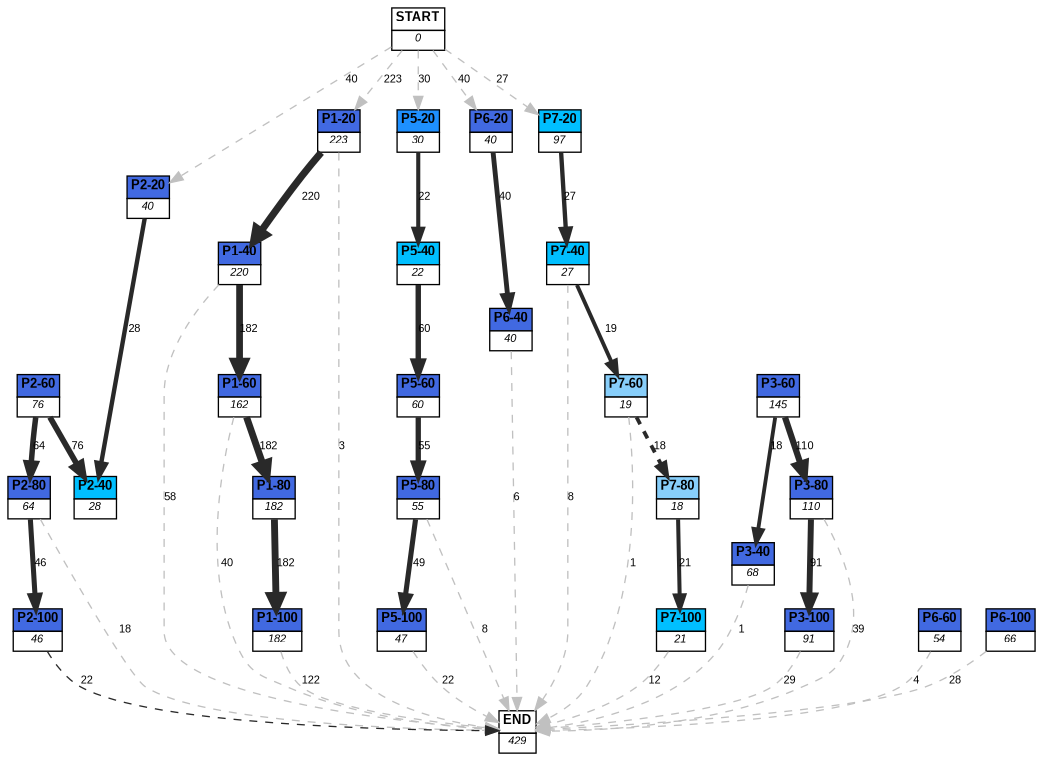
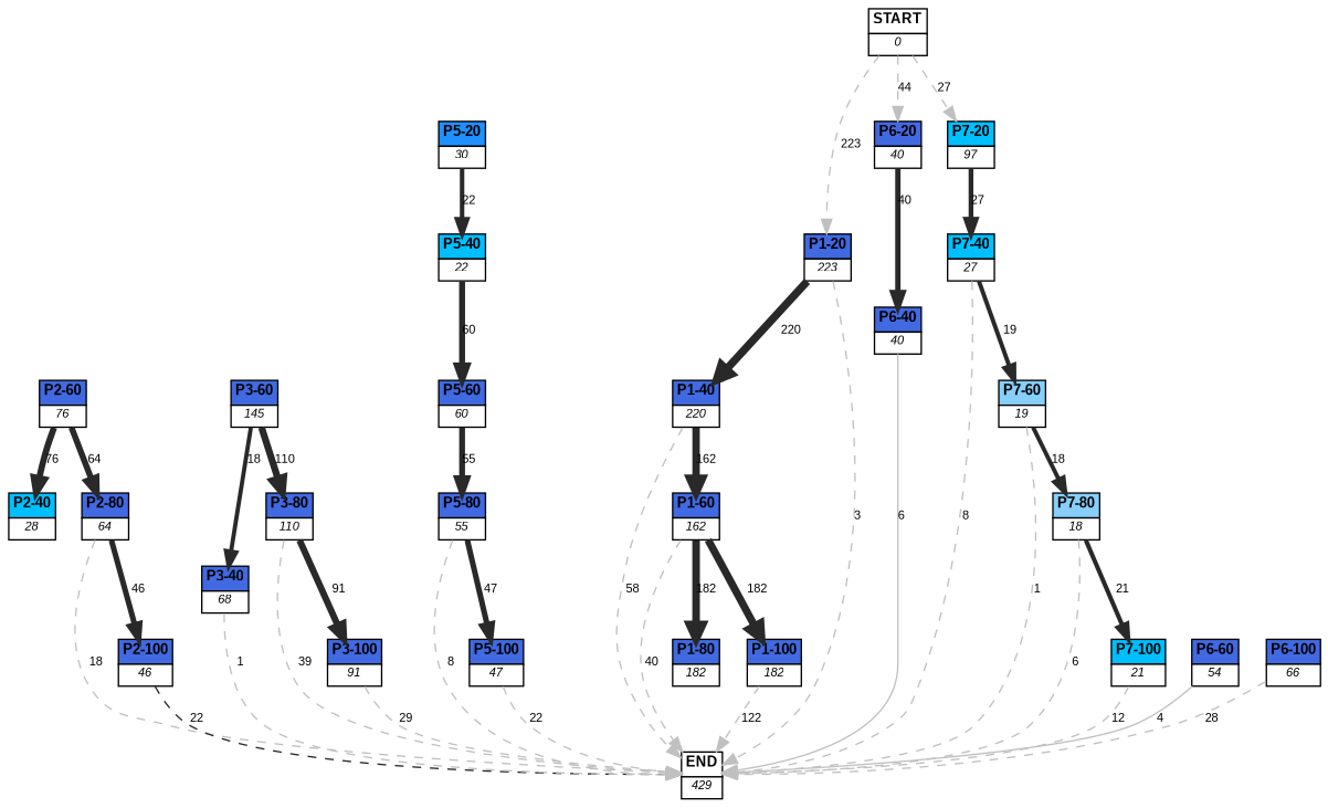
  digraph {
    node [shape=plain]
    edge [color=grey fontname=Arial fontsize=8 labelfloat=false style=dashed]
    n1 [label=<<table border="0" cellborder="1" cellspacing="0"><tr><td bgcolor="royalblue"><FONT face="Arial" POINT-SIZE="10"><b>P1-20</b></FONT></td></tr><tr><td bgcolor="white"><FONT face="Arial" POINT-SIZE="8"><i>223</i></FONT></td></tr></table>>]
    n2 [label=<<table border="0" cellborder="1" cellspacing="0"><tr><td bgcolor="royalblue"><FONT face="Arial" POINT-SIZE="10"><b>P1-40</b></FONT></td></tr><tr><td bgcolor="white"><FONT face="Arial" POINT-SIZE="8"><i>220</i></FONT></td></tr></table>>]
    n3 [label=<<table border="0" cellborder="1" cellspacing="0"><tr><td bgcolor="white"><FONT face="Arial" POINT-SIZE="10"><b>END</b></FONT></td></tr><tr><td bgcolor="white"><FONT face="Arial" POINT-SIZE="8"><i>429</i></FONT></td></tr></table>>]
    n4 [label=<<table border="0" cellborder="1" cellspacing="0"><tr><td bgcolor="royalblue"><FONT face="Arial" POINT-SIZE="10"><b>P1-60</b></FONT></td></tr><tr><td bgcolor="white"><FONT face="Arial" POINT-SIZE="8"><i>162</i></FONT></td></tr></table>>]
    n5 [label=<<table border="0" cellborder="1" cellspacing="0"><tr><td bgcolor="royalblue"><FONT face="Arial" POINT-SIZE="10"><b>P1-80</b></FONT></td></tr><tr><td bgcolor="white"><FONT face="Arial" POINT-SIZE="8"><i>182</i></FONT></td></tr></table>>]
    n6 [label=<<table border="0" cellborder="1" cellspacing="0"><tr><td bgcolor="royalblue"><FONT face="Arial" POINT-SIZE="10"><b>P1-100</b></FONT></td></tr><tr><td bgcolor="white"><FONT face="Arial" POINT-SIZE="8"><i>182</i></FONT></td></tr></table>>]
-   n7 [label=<<table border="0" cellborder="1" cellspacing="0"><tr><td bgcolor="royalblue"><FONT face="Arial" POINT-SIZE="10"><b>P2-20</b></FONT></td></tr><tr><td bgcolor="white"><FONT face="Arial" POINT-SIZE="8"><i>40</i></FONT></td></tr></table>>]
    n8 [label=<<table border="0" cellborder="1" cellspacing="0"><tr><td bgcolor="deepskyblue"><FONT face="Arial" POINT-SIZE="10"><b>P2-40</b></FONT></td></tr><tr><td bgcolor="white"><FONT face="Arial" POINT-SIZE="8"><i>28</i></FONT></td></tr></table>>]
    n9 [label=<<table border="0" cellborder="1" cellspacing="0"><tr><td bgcolor="royalblue"><FONT face="Arial" POINT-SIZE="10"><b>P2-60</b></FONT></td></tr><tr><td bgcolor="white"><FONT face="Arial" POINT-SIZE="8"><i>76</i></FONT></td></tr></table>>]
    n10 [label=<<table border="0" cellborder="1" cellspacing="0"><tr><td bgcolor="royalblue"><FONT face="Arial" POINT-SIZE="10"><b>P2-80</b></FONT></td></tr><tr><td bgcolor="white"><FONT face="Arial" POINT-SIZE="8"><i>64</i></FONT></td></tr></table>>]
    n11 [label=<<table border="0" cellborder="1" cellspacing="0"><tr><td bgcolor="royalblue"><FONT face="Arial" POINT-SIZE="10"><b>P2-100</b></FONT></td></tr><tr><td bgcolor="white"><FONT face="Arial" POINT-SIZE="8"><i>46</i></FONT></td></tr></table>>]
    n12 [label=<<table border="0" cellborder="1" cellspacing="0"><tr><td bgcolor="royalblue"><FONT face="Arial" POINT-SIZE="10"><b>P3-60</b></FONT></td></tr><tr><td bgcolor="white"><FONT face="Arial" POINT-SIZE="8"><i>145</i></FONT></td></tr></table>>]
    n13 [label=<<table border="0" cellborder="1" cellspacing="0"><tr><td bgcolor="royalblue"><FONT face="Arial" POINT-SIZE="10"><b>P3-40</b></FONT></td></tr><tr><td bgcolor="white"><FONT face="Arial" POINT-SIZE="8"><i>68</i></FONT></td></tr></table>>]
    n14 [label=<<table border="0" cellborder="1" cellspacing="0"><tr><td bgcolor="royalblue"><FONT face="Arial" POINT-SIZE="10"><b>P3-80</b></FONT></td></tr><tr><td bgcolor="white"><FONT face="Arial" POINT-SIZE="8"><i>110</i></FONT></td></tr></table>>]
    n15 [label=<<table border="0" cellborder="1" cellspacing="0"><tr><td bgcolor="royalblue"><FONT face="Arial" POINT-SIZE="10"><b>P3-100</b></FONT></td></tr><tr><td bgcolor="white"><FONT face="Arial" POINT-SIZE="8"><i>91</i></FONT></td></tr></table>>]
    n16 [label=<<table border="0" cellborder="1" cellspacing="0"><tr><td bgcolor="dodgerblue"><FONT face="Arial" POINT-SIZE="10"><b>P5-20</b></FONT></td></tr><tr><td bgcolor="white"><FONT face="Arial" POINT-SIZE="8"><i>30</i></FONT></td></tr></table>>]
    n17 [label=<<table border="0" cellborder="1" cellspacing="0"><tr><td bgcolor="deepskyblue"><FONT face="Arial" POINT-SIZE="10"><b>P5-40</b></FONT></td></tr><tr><td bgcolor="white"><FONT face="Arial" POINT-SIZE="8"><i>22</i></FONT></td></tr></table>>]
    n18 [label=<<table border="0" cellborder="1" cellspacing="0"><tr><td bgcolor="royalblue"><FONT face="Arial" POINT-SIZE="10"><b>P5-60</b></FONT></td></tr><tr><td bgcolor="white"><FONT face="Arial" POINT-SIZE="8"><i>60</i></FONT></td></tr></table>>]
    n19 [label=<<table border="0" cellborder="1" cellspacing="0"><tr><td bgcolor="royalblue"><FONT face="Arial" POINT-SIZE="10"><b>P5-80</b></FONT></td></tr><tr><td bgcolor="white"><FONT face="Arial" POINT-SIZE="8"><i>55</i></FONT></td></tr></table>>]
    n20 [label=<<table border="0" cellborder="1" cellspacing="0"><tr><td bgcolor="royalblue"><FONT face="Arial" POINT-SIZE="10"><b>P5-100</b></FONT></td></tr><tr><td bgcolor="white"><FONT face="Arial" POINT-SIZE="8"><i>47</i></FONT></td></tr></table>>]
    n21 [label=<<table border="0" cellborder="1" cellspacing="0"><tr><td bgcolor="royalblue"><FONT face="Arial" POINT-SIZE="10"><b>P6-20</b></FONT></td></tr><tr><td bgcolor="white"><FONT face="Arial" POINT-SIZE="8"><i>40</i></FONT></td></tr></table>>]
    n22 [label=<<table border="0" cellborder="1" cellspacing="0"><tr><td bgcolor="royalblue"><FONT face="Arial" POINT-SIZE="10"><b>P6-40</b></FONT></td></tr><tr><td bgcolor="white"><FONT face="Arial" POINT-SIZE="8"><i>40</i></FONT></td></tr></table>>]
    n23 [label=<<table border="0" cellborder="1" cellspacing="0"><tr><td bgcolor="royalblue"><FONT face="Arial" POINT-SIZE="10"><b>P6-60</b></FONT></td></tr><tr><td bgcolor="white"><FONT face="Arial" POINT-SIZE="8"><i>54</i></FONT></td></tr></table>>]
    n24 [label=<<table border="0" cellborder="1" cellspacing="0"><tr><td bgcolor="royalblue"><FONT face="Arial" POINT-SIZE="10"><b>P6-100</b></FONT></td></tr><tr><td bgcolor="white"><FONT face="Arial" POINT-SIZE="8"><i>66</i></FONT></td></tr></table>>]
    n25 [label=<<table border="0" cellborder="1" cellspacing="0"><tr><td bgcolor="deepskyblue"><FONT face="Arial" POINT-SIZE="10"><b>P7-20</b></FONT></td></tr><tr><td bgcolor="white"><FONT face="Arial" POINT-SIZE="8"><i>97</i></FONT></td></tr></table>>]
    n26 [label=<<table border="0" cellborder="1" cellspacing="0"><tr><td bgcolor="deepskyblue"><FONT face="Arial" POINT-SIZE="10"><b>P7-40</b></FONT></td></tr><tr><td bgcolor="white"><FONT face="Arial" POINT-SIZE="8"><i>27</i></FONT></td></tr></table>>]
    n27 [label=<<table border="0" cellborder="1" cellspacing="0"><tr><td bgcolor="lightskyblue"><FONT face="Arial" POINT-SIZE="10"><b>P7-60</b></FONT></td></tr><tr><td bgcolor="white"><FONT face="Arial" POINT-SIZE="8"><i>19</i></FONT></td></tr></table>>]
    n28 [label=<<table border="0" cellborder="1" cellspacing="0"><tr><td bgcolor="lightskyblue"><FONT face="Arial" POINT-SIZE="10"><b>P7-80</b></FONT></td></tr><tr><td bgcolor="white"><FONT face="Arial" POINT-SIZE="8"><i>18</i></FONT></td></tr></table>>]
    n29 [label=<<table border="0" cellborder="1" cellspacing="0"><tr><td bgcolor="deepskyblue"><FONT face="Arial" POINT-SIZE="10"><b>P7-100</b></FONT></td></tr><tr><td bgcolor="white"><FONT face="Arial" POINT-SIZE="8"><i>21</i></FONT></td></tr></table>>]
    n30 [label=<<table border="0" cellborder="1" cellspacing="0"><tr><td bgcolor="white"><FONT face="Arial" POINT-SIZE="10"><b>START</b></FONT></td></tr><tr><td bgcolor="white"><FONT face="Arial" POINT-SIZE="8"><i>0</i></FONT></td></tr></table>>]
    n1 -> n2 [color=grey16 label=220 penwidth=5.393627546352362 style=""]
    n1 -> n3 [label=3]
    n2 -> n3 [label=58]
-   n2 -> n4 [color=grey16 label=182 penwidth=5.087596335232384 style=""]
+   n2 -> n4 [color=grey16 label=162 penwidth=5.087596335232384 style=""]
    n4 -> n3 [label=40]
    n4 -> n5 [color=grey16 label=182 penwidth=5.204006687076795 style=""]
-   n5 -> n6 [color=grey16 label=182 penwidth=5.204006687076795 style=""]
+   n4 -> n6 [color=grey16 label=182 penwidth=5.204006687076795 style=""]
    n6 -> n3 [label=122]
-   n7 -> n8 [color=grey16 label=28 penwidth=3.332204510175204 style=""]
    n9 -> n8 [color=grey16 label=76 penwidth=4.330733340286331 style=""]
    n9 -> n10 [color=grey16 label=64 penwidth=4.1588830833596715 style=""]
    n10 -> n3 [label=18]
    n10 -> n11 [color=grey16 label=46 penwidth=3.828641396489095 style=""]
    n11 -> n3 [color=grey16 label=22]
    n12 -> n13 [color=grey16 label=18 penwidth=2.8903717578961645 style=""]
    n12 -> n14 [color=grey16 label=110 penwidth=4.700480365792417 style=""]
    n13 -> n3 [label=1]
    n14 -> n3 [label=39]
    n14 -> n15 [color=grey16 label=91 penwidth=4.51085950651685 style=""]
    n15 -> n3 [label=29]
    n16 -> n17 [color=grey16 label=22 penwidth=3.091042453358316 style=""]
    n17 -> n18 [color=grey16 label=60 penwidth=4.0943445622221 style=""]
    n18 -> n19 [color=grey16 label=55 penwidth=4.007333185232471 style=""]
    n19 -> n3 [label=8]
-   n19 -> n20 [color=grey16 label=49 penwidth=3.8501476017100584 style=""]
+   n19 -> n20 [color=grey16 label=47 penwidth=3.8501476017100584 style=""]
    n20 -> n3 [label=22]
    n21 -> n22 [color=grey16 label=40 penwidth=3.6888794541139363 style=""]
-   n22 -> n3 [label=6]
-   n23 -> n3 [label=4]
+   n22 -> n3 [label=6 style=solid]
+   n23 -> n3 [label=4 style=solid]
    n24 -> n3 [label=28]
    n25 -> n26 [color=grey16 label=27 penwidth=3.295836866004329 style=""]
    n26 -> n3 [label=8]
    n26 -> n27 [color=grey16 label=19 penwidth=2.9444389791664403 style=""]
    n27 -> n3 [label=1]
-   n27 -> n28 [color=grey16 label=18 penwidth=2.8903717578961645]
+   n27 -> n28 [color=grey16 label=18 penwidth=2.8903717578961645 style=""]
+   n28 -> n3 [label=6]
    n28 -> n29 [color=grey16 label=21 penwidth=3.044522437723423 style=""]
    n29 -> n3 [label=12]
    n30 -> n1 [label=223]
-   n30 -> n7 [label=40]
-   n30 -> n16 [label=30]
-   n30 -> n21 [label=40]
+   n30 -> n21 [label=44]
    n30 -> n25 [label=27]
  }
